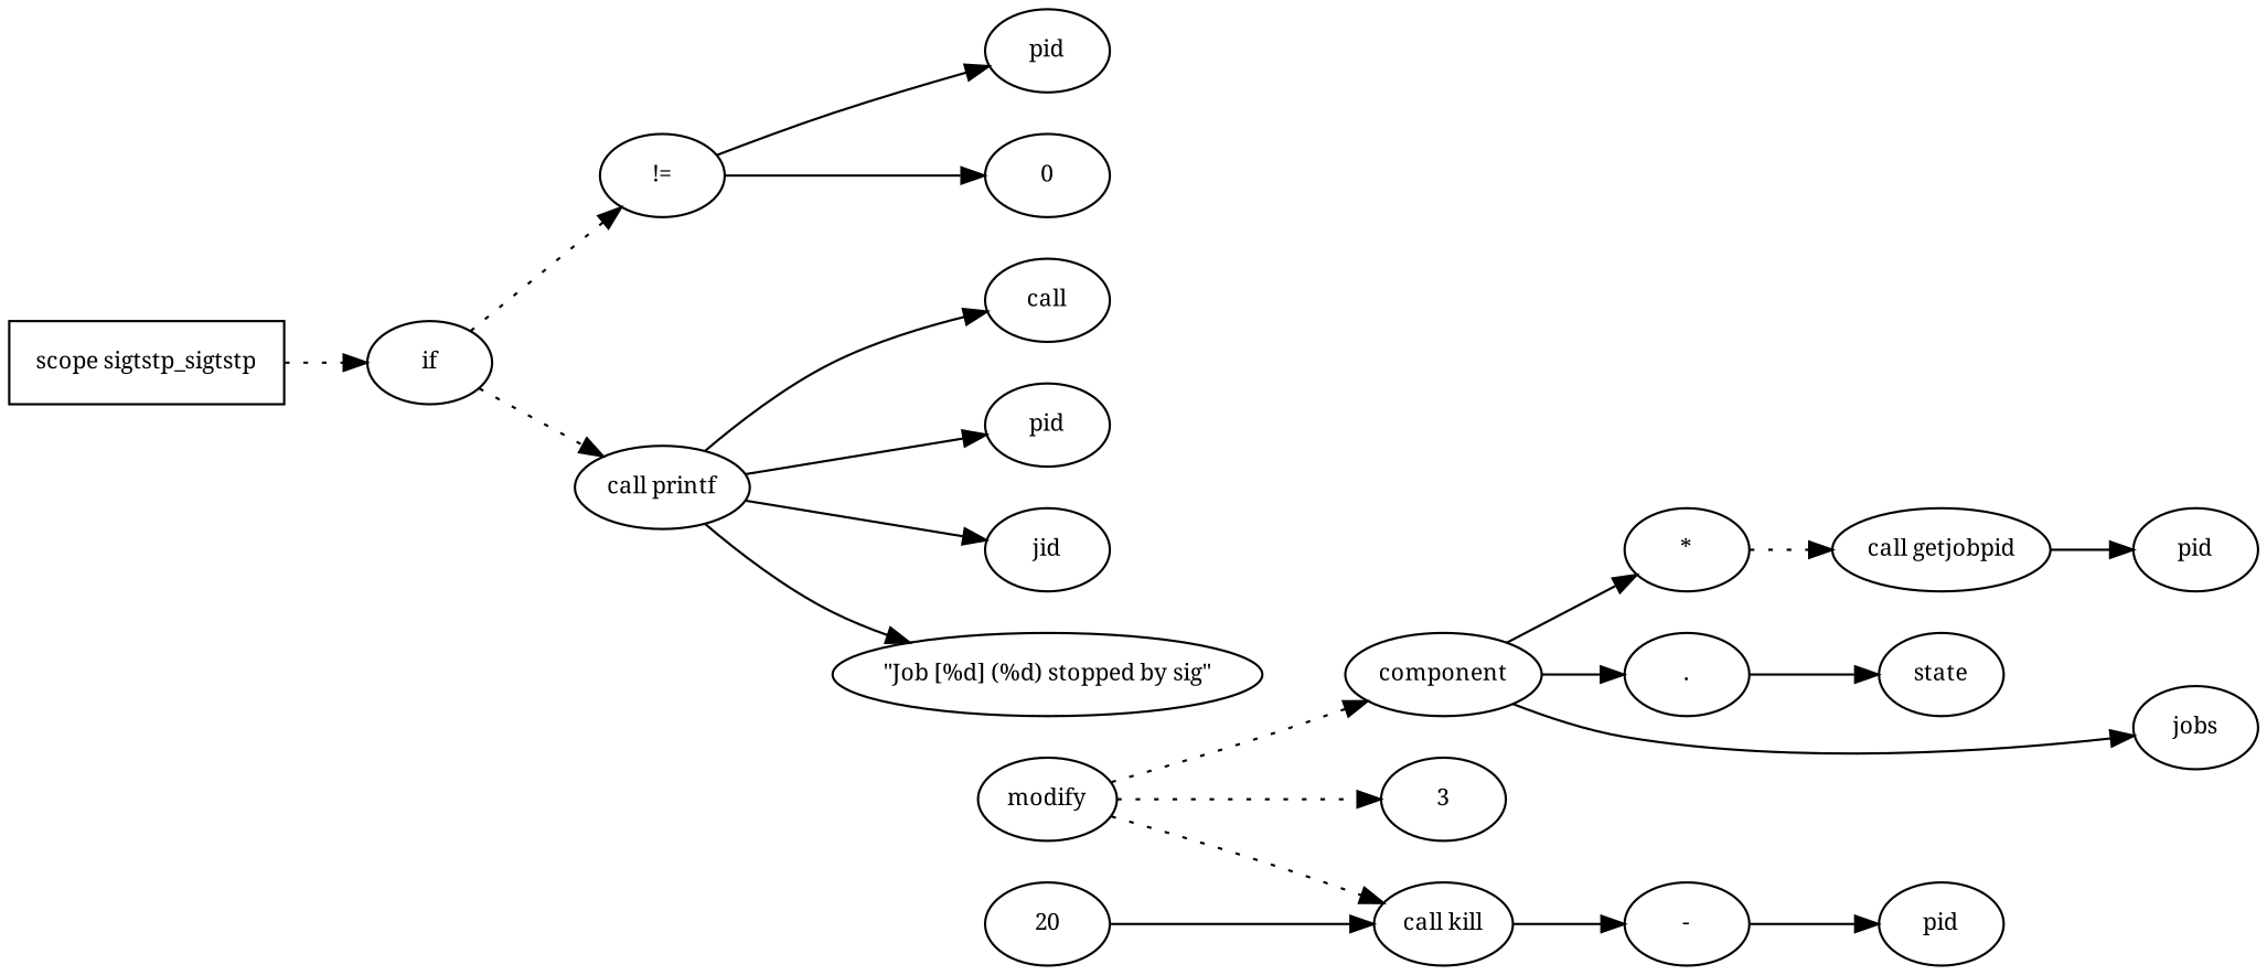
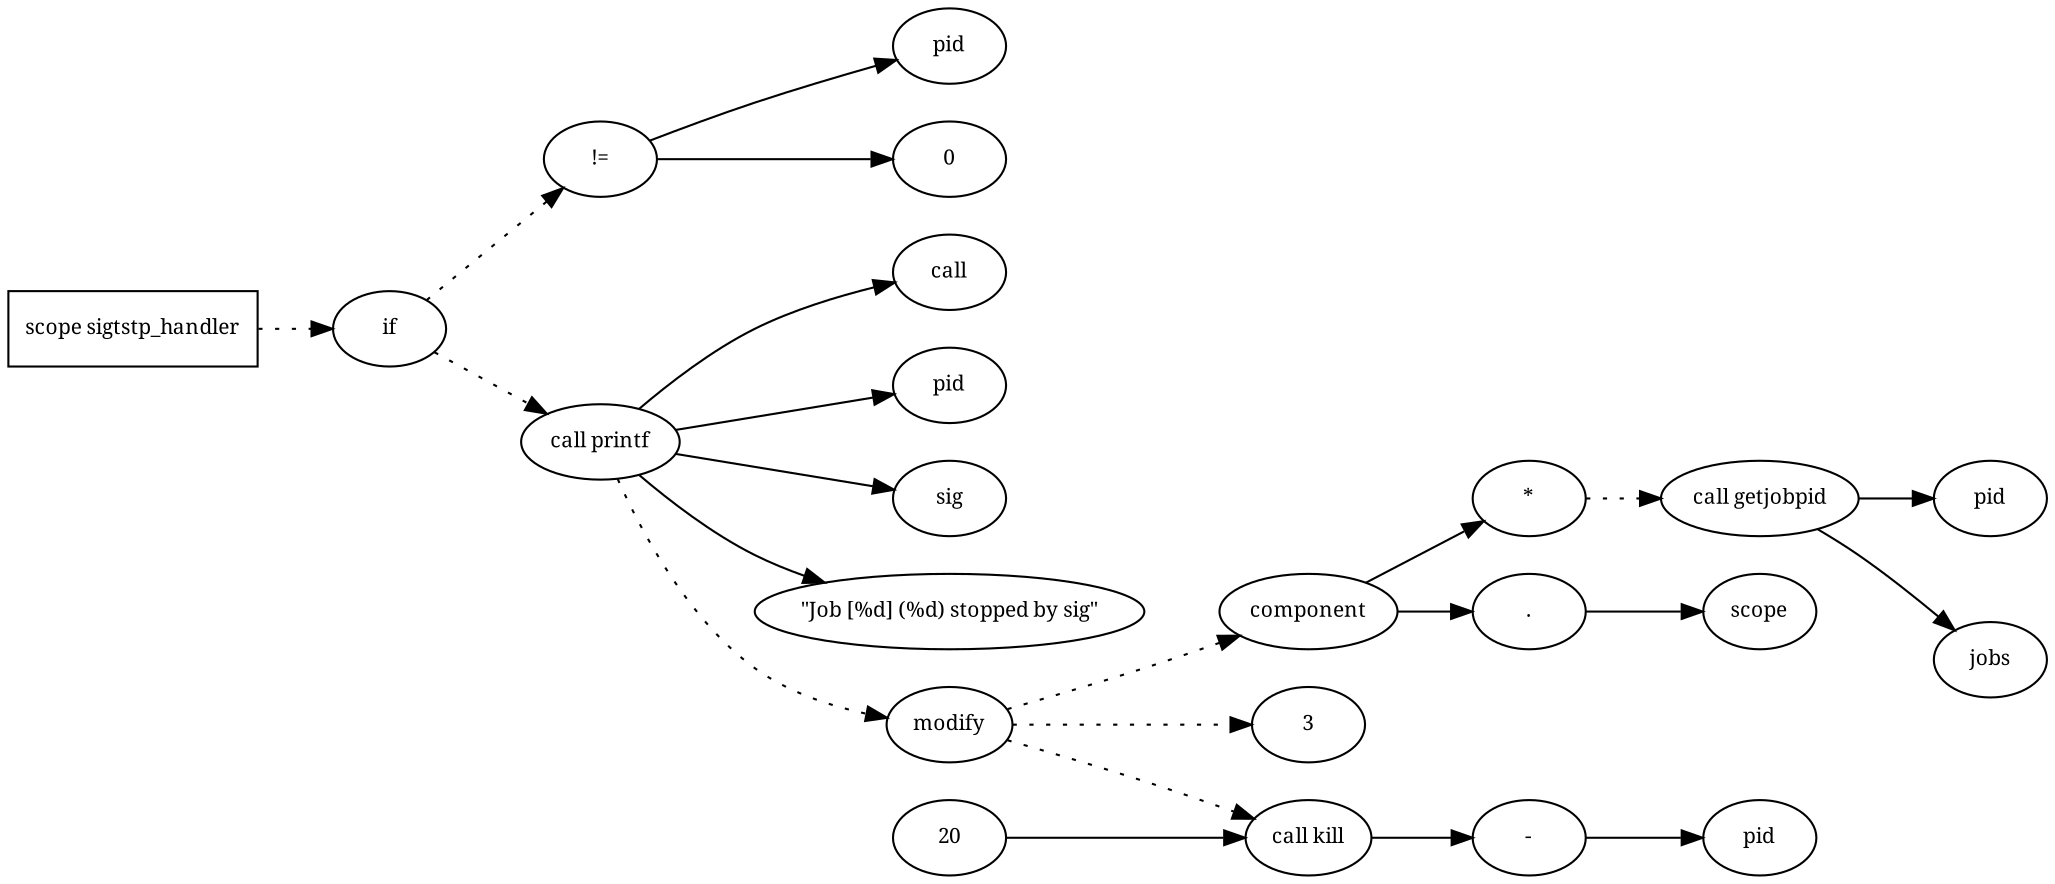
  digraph {
    fontname="Noto Serif"
    fontsize=10
    rankdir=LR
    node [fontname="Noto Serif" fontsize=10 shape=ellipse]
    edge [fontname="Noto Serif" fontsize=10]
-   n1 [label="scope sigtstp_sigtstp" shape=box]
+   n1 [label="scope sigtstp_handler" shape=box]
    n2 [label=if]
    n3 [label="!="]
    n4 [label="call printf"]
    n5 [label=pid]
    n6 [label=0]
    n7 [label=call]
    n8 [label=pid]
-   n9 [label=jid]
+   n9 [label=sig]
    n10 [label="\"Job [%d] (%d) stopped by sig\""]
    n11 [label=modify]
    n12 [label=component]
    n13 [label=3]
    n14 [label="call kill"]
    n15 [label="*"]
    n16 [label="."]
    n17 [label="-"]
    n18 [label="call getjobpid"]
-   n19 [label=state]
+   n19 [label=scope]
    n20 [label=pid]
    n21 [label=jobs]
    n22 [label=20]
    n23 [label=pid]
    n1 -> n2 [style=dotted]
    n2 -> n3 [style=dotted]
    n2 -> n4 [style=dotted]
    n3 -> n5
    n3 -> n6
    n4 -> n7
    n4 -> n8
    n4 -> n9
    n4 -> n10
+   n4 -> n11 [style=dotted]
    n11 -> n12 [style=dotted]
    n11 -> n13 [style=dotted]
    n11 -> n14 [style=dotted]
    n12 -> n15
    n12 -> n16
    n14 -> n17
    n15 -> n18 [style=dotted]
    n16 -> n19
    n17 -> n23
    n18 -> n20
-   n12 -> n21
+   n18 -> n21
    n22 -> n14
  }
